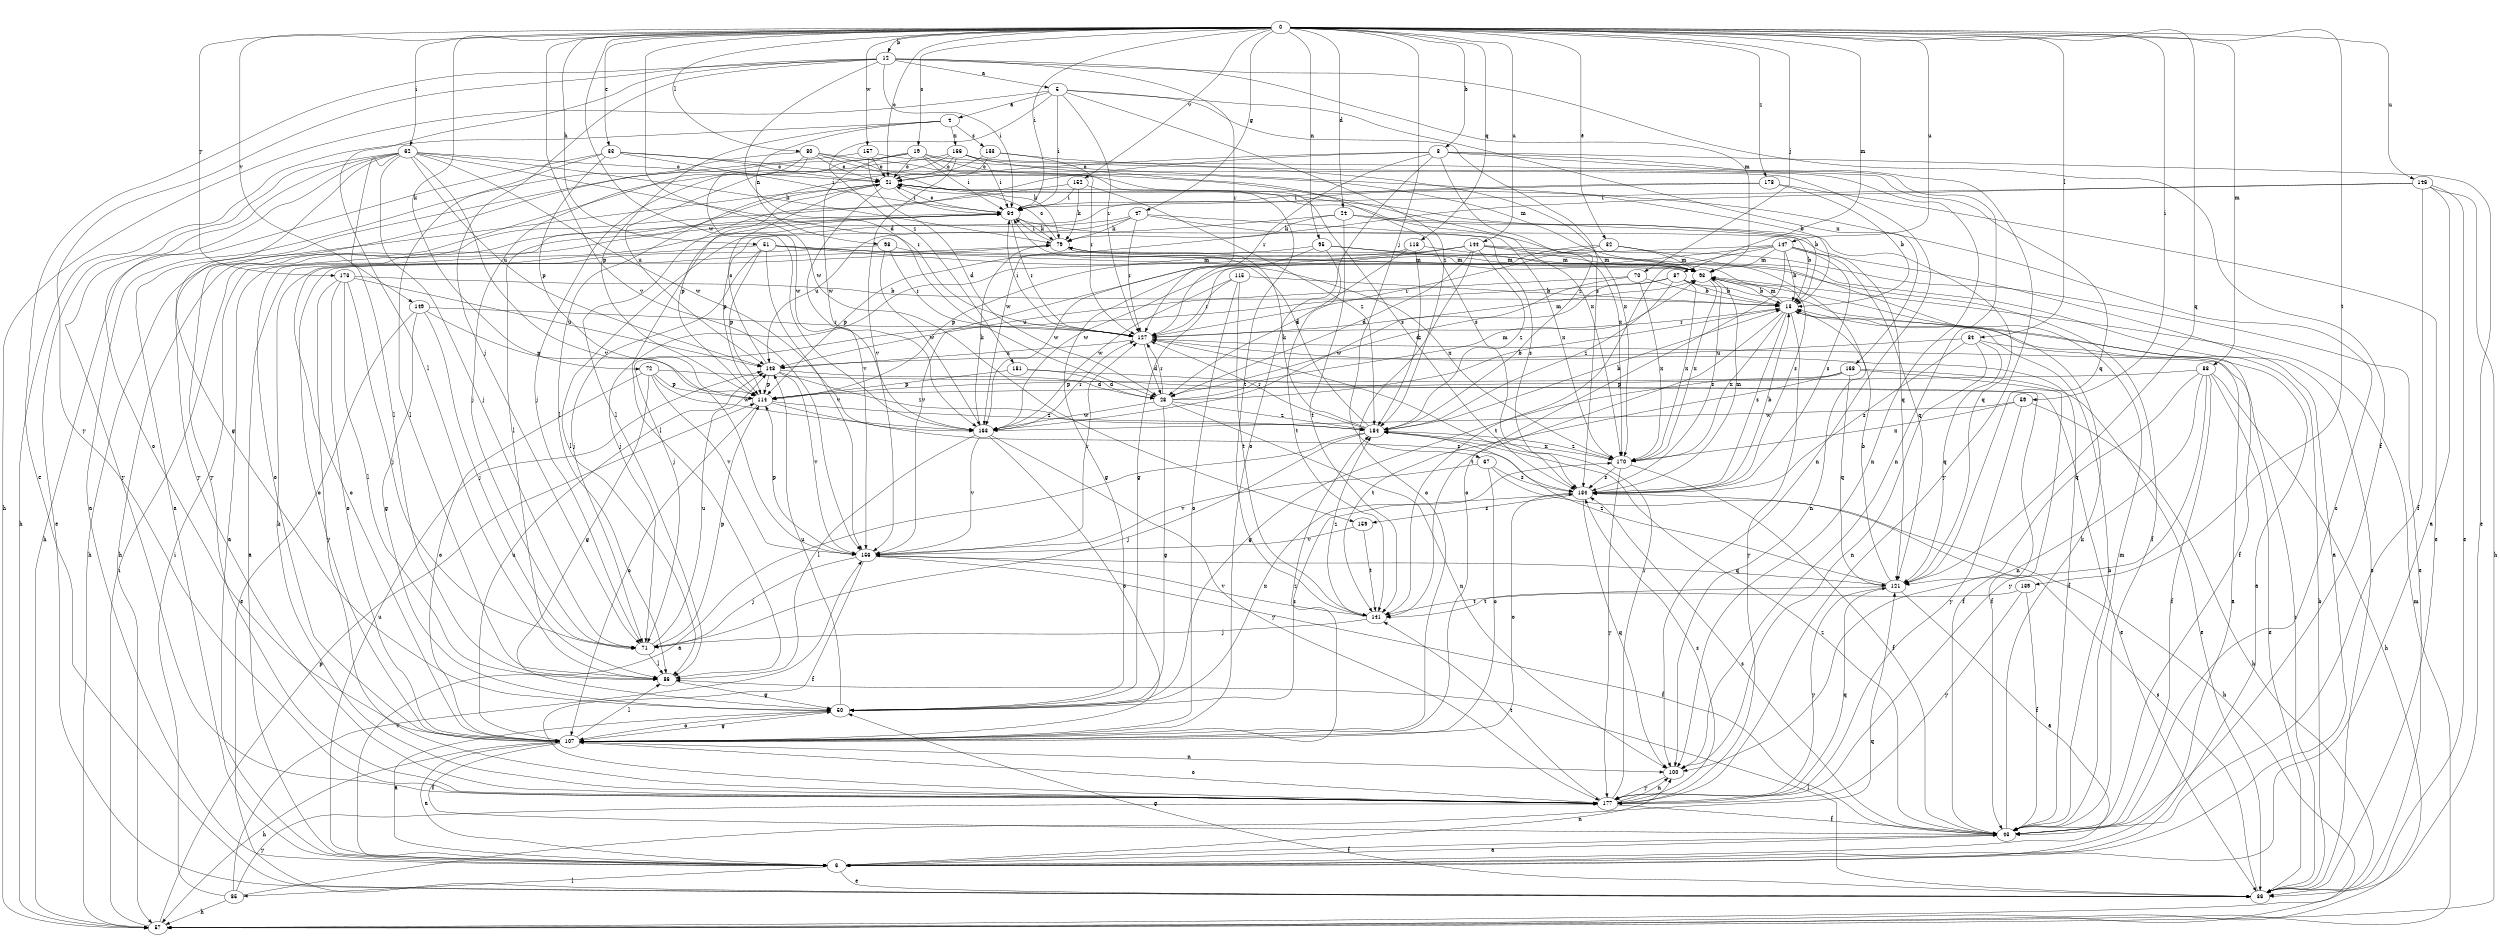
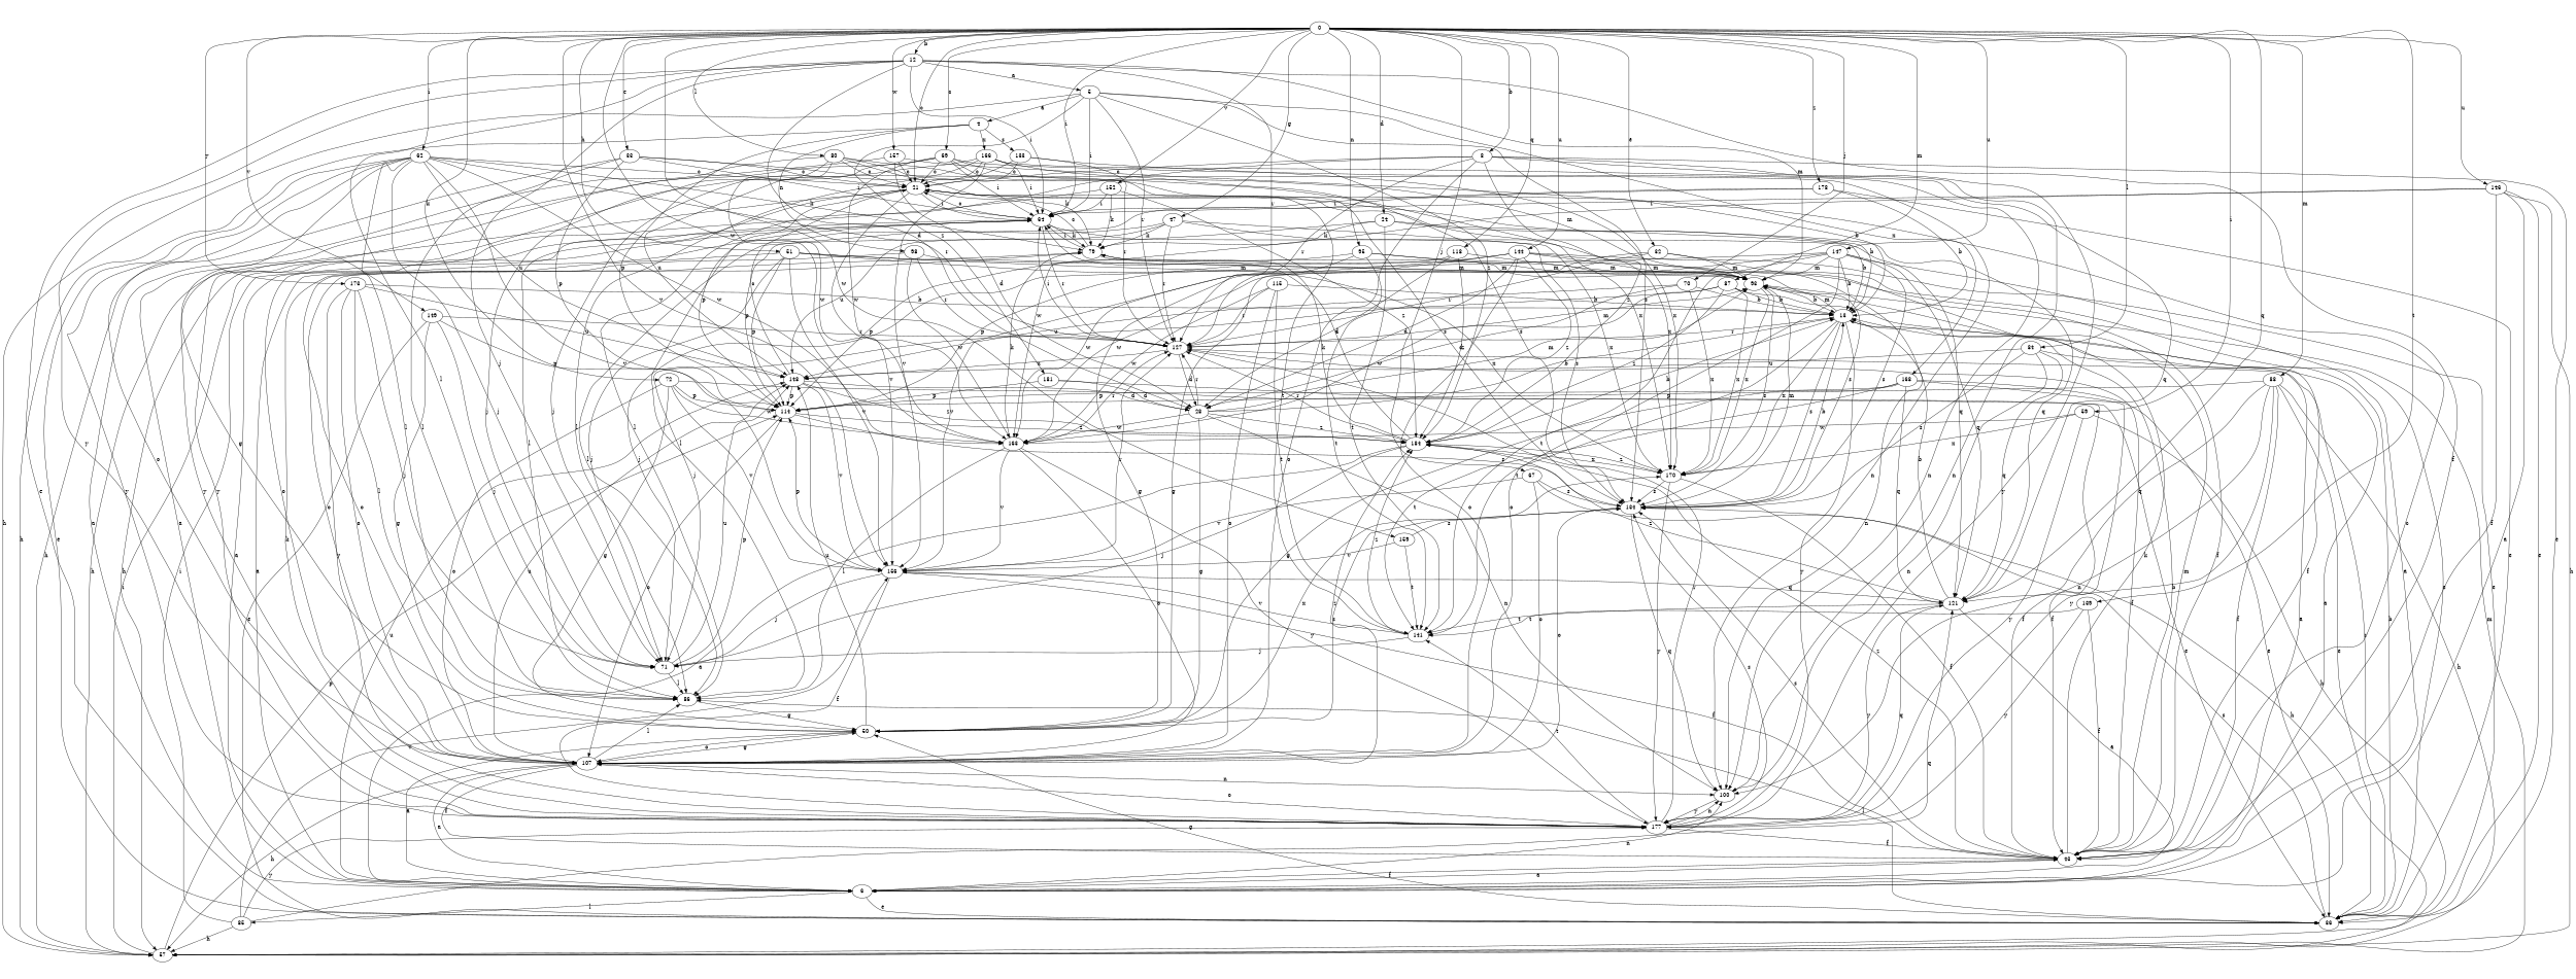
  strict digraph {
    0
    8
    12
-   19
+   19 [label=69]
    21
    24
    32
    33
    47
    51
    59
    62
    64
    67
    70
    72
    80
    84
    87
    88
    95
    118
    121
    139
    144
    146
    147
    149
    152
    156
    157
    159
    163
    173
    178
    127
    184
    36
    100
    86
    107
    177
    5
    43
    28
    71
    93
    6
    141
    57
    114
    13
    170
    148
    79
    50
    134
    4
    98
    133
    166
    168
    181
    85
    115
    0 -> 8 [label=b]
    0 -> 12 [label=b]
    0 -> 19 [label=c]
    0 -> 21 [label=c]
    0 -> 24 [label=d]
    0 -> 32 [label=e]
    0 -> 33 [label=e]
    0 -> 47 [label=g]
    0 -> 51 [label=h]
    0 -> 59 [label=i]
    0 -> 62 [label=i]
    0 -> 64 [label=i]
    0 -> 67 [label=j]
    0 -> 70 [label=j]
    0 -> 72 [label=k]
    0 -> 80 [label=l]
    0 -> 84 [label=l]
    0 -> 87 [label=m]
    0 -> 88 [label=m]
    0 -> 95 [label=n]
    0 -> 118 [label=q]
    0 -> 121 [label=q]
    0 -> 139 [label=t]
    0 -> 144 [label=u]
    0 -> 146 [label=u]
    0 -> 147 [label=u]
    0 -> 149 [label=v]
    0 -> 152 [label=v]
    0 -> 156 [label=v]
    0 -> 157 [label=w]
    0 -> 159 [label=w]
    0 -> 163 [label=w]
    0 -> 173 [label=y]
    0 -> 178 [label=z]
    8 -> 21 [label=c]
    8 -> 127 [label=r]
    8 -> 184 [label=z]
    8 -> 36 [label=e]
    8 -> 100 [label=n]
    8 -> 86 [label=l]
    8 -> 107 [label=o]
    8 -> 177 [label=y]
    12 -> 64 [label=i]
    12 -> 127 [label=r]
    12 -> 36 [label=e]
    12 -> 86 [label=l]
    12 -> 177 [label=y]
    12 -> 5 [label=a]
    12 -> 43 [label=f]
    12 -> 28 [label=d]
    12 -> 71 [label=j]
    12 -> 93 [label=m]
    19 -> 21 [label=c]
    19 -> 64 [label=i]
    19 -> 163 [label=w]
    19 -> 100 [label=n]
    19 -> 177 [label=y]
    19 -> 93 [label=m]
    19 -> 6 [label=a]
    19 -> 141 [label=t]
    21 -> 64 [label=i]
    21 -> 156 [label=v]
    21 -> 86 [label=l]
    21 -> 57 [label=h]
    21 -> 114 [label=p]
    21 -> 13 [label=b]
    21 -> 170 [label=x]
    24 -> 121 [label=q]
    24 -> 141 [label=t]
    24 -> 13 [label=b]
    24 -> 148 [label=u]
    24 -> 79 [label=k]
    32 -> 127 [label=r]
    32 -> 100 [label=n]
    32 -> 93 [label=m]
    32 -> 50 [label=g]
    33 -> 21 [label=c]
    33 -> 64 [label=i]
    33 -> 86 [label=l]
    33 -> 57 [label=h]
    33 -> 114 [label=p]
    33 -> 134 [label=s]
    47 -> 127 [label=r]
    47 -> 86 [label=l]
    47 -> 114 [label=p]
    47 -> 170 [label=x]
    47 -> 79 [label=k]
    47 -> 134 [label=s]
    51 -> 156 [label=v]
    51 -> 43 [label=f]
    51 -> 71 [label=j]
    51 -> 93 [label=m]
    51 -> 6 [label=a]
    51 -> 114 [label=p]
    51 -> 170 [label=x]
    59 -> 163 [label=w]
    59 -> 177 [label=y]
    59 -> 57 [label=h]
    59 -> 170 [label=x]
    62 -> 21 [label=c]
    62 -> 156 [label=v]
    62 -> 163 [label=w]
    62 -> 127 [label=r]
    62 -> 36 [label=e]
    62 -> 86 [label=l]
    62 -> 107 [label=o]
    62 -> 177 [label=y]
    62 -> 71 [label=j]
    62 -> 148 [label=u]
    62 -> 79 [label=k]
    62 -> 50 [label=g]
    64 -> 21 [label=c]
    64 -> 121 [label=q]
    64 -> 127 [label=r]
    64 -> 107 [label=o]
    64 -> 6 [label=a]
    64 -> 79 [label=k]
    67 -> 156 [label=v]
    67 -> 107 [label=o]
    67 -> 57 [label=h]
    67 -> 134 [label=s]
    70 -> 28 [label=d]
    70 -> 13 [label=b]
    70 -> 170 [label=x]
    70 -> 148 [label=u]
    72 -> 156 [label=v]
    72 -> 163 [label=w]
    72 -> 107 [label=o]
    72 -> 43 [label=f]
    72 -> 114 [label=p]
    72 -> 50 [label=g]
    80 -> 21 [label=c]
    80 -> 163 [label=w]
    80 -> 100 [label=n]
    80 -> 71 [label=j]
    80 -> 6 [label=a]
    80 -> 170 [label=x]
    80 -> 79 [label=k]
    84 -> 121 [label=q]
    84 -> 100 [label=n]
    84 -> 6 [label=a]
    84 -> 148 [label=u]
    84 -> 134 [label=s]
    87 -> 163 [label=w]
    87 -> 184 [label=z]
    87 -> 43 [label=f]
    87 -> 71 [label=j]
    87 -> 13 [label=b]
    87 -> 170 [label=x]
    88 -> 121 [label=q]
    88 -> 36 [label=e]
    88 -> 100 [label=n]
    88 -> 177 [label=y]
    88 -> 43 [label=f]
    88 -> 57 [label=h]
    88 -> 114 [label=p]
    95 -> 163 [label=w]
    95 -> 36 [label=e]
    95 -> 93 [label=m]
    95 -> 141 [label=t]
    95 -> 114 [label=p]
    118 -> 184 [label=z]
    118 -> 28 [label=d]
    118 -> 93 [label=m]
    118 -> 114 [label=p]
    121 -> 184 [label=z]
    121 -> 177 [label=y]
    121 -> 6 [label=a]
    121 -> 141 [label=t]
    121 -> 13 [label=b]
    139 -> 177 [label=y]
    139 -> 43 [label=f]
    139 -> 141 [label=t]
    144 -> 156 [label=v]
    144 -> 184 [label=z]
    144 -> 36 [label=e]
    144 -> 107 [label=o]
    144 -> 28 [label=d]
    144 -> 93 [label=m]
    144 -> 50 [label=g]
    144 -> 134 [label=s]
    146 -> 64 [label=i]
    146 -> 163 [label=w]
    146 -> 36 [label=e]
    146 -> 43 [label=f]
    146 -> 6 [label=a]
    146 -> 57 [label=h]
    147 -> 121 [label=q]
    147 -> 163 [label=w]
    147 -> 107 [label=o]
    147 -> 71 [label=j]
    147 -> 93 [label=m]
    147 -> 6 [label=a]
    147 -> 141 [label=t]
    147 -> 13 [label=b]
    147 -> 134 [label=s]
    149 -> 127 [label=r]
    149 -> 36 [label=e]
    149 -> 71 [label=j]
    149 -> 114 [label=p]
    149 -> 50 [label=g]
    152 -> 64 [label=i]
    152 -> 184 [label=z]
    152 -> 57 [label=h]
    152 -> 79 [label=k]
    156 -> 121 [label=q]
    156 -> 127 [label=r]
    156 -> 177 [label=f]
    156 -> 43 [label=f]
    156 -> 71 [label=j]
    156 -> 114 [label=p]
    157 -> 21 [label=c]
    157 -> 177 [label=y]
    157 -> 28 [label=d]
    157 -> 13 [label=b]
    159 -> 156 [label=v]
    159 -> 141 [label=t]
-   134 -> 159 [label=s]
+   159 -> 134 [label=s]
    163 -> 156 [label=v]
    163 -> 127 [label=r]
    163 -> 86 [label=l]
    163 -> 107 [label=o]
    163 -> 177 [label=y]
    163 -> 79 [label=k]
    173 -> 86 [label=l]
    173 -> 107 [label=o]
    173 -> 177 [label=y]
    173 -> 71 [label=j]
    173 -> 13 [label=b]
    173 -> 148 [label=u]
    178 -> 64 [label=i]
    178 -> 36 [label=e]
    178 -> 86 [label=l]
    178 -> 13 [label=b]
    127 -> 64 [label=i]
    127 -> 43 [label=f]
    127 -> 28 [label=d]
    127 -> 93 [label=m]
    127 -> 148 [label=u]
    184 -> 64 [label=i]
    184 -> 127 [label=r]
    184 -> 71 [label=j]
    184 -> 6 [label=a]
    184 -> 13 [label=b]
    184 -> 170 [label=x]
    184 -> 79 [label=k]
    36 -> 127 [label=r]
    36 -> 86 [label=l]
    36 -> 13 [label=b]
    36 -> 50 [label=g]
    36 -> 134 [label=s]
    100 -> 177 [label=y]
    86 -> 50 [label=g]
    107 -> 184 [label=z]
    107 -> 100 [label=n]
    107 -> 86 [label=l]
    107 -> 43 [label=f]
    107 -> 6 [label=a]
    107 -> 57 [label=h]
    107 -> 148 [label=u]
    107 -> 50 [label=g]
    177 -> 121 [label=q]
    177 -> 127 [label=r]
    177 -> 100 [label=n]
    177 -> 107 [label=o]
    177 -> 43 [label=f]
    177 -> 141 [label=t]
    177 -> 79 [label=k]
    177 -> 134 [label=s]
    5 -> 64 [label=i]
    5 -> 127 [label=r]
    5 -> 184 [label=z]
    5 -> 57 [label=h]
    5 -> 134 [label=s]
    5 -> 4 [label=a]
    5 -> 168 [label=x]
    5 -> 181 [label=z]
    43 -> 21 [label=c]
    43 -> 184 [label=z]
    43 -> 93 [label=m]
    43 -> 6 [label=a]
    43 -> 13 [label=b]
    43 -> 79 [label=k]
    43 -> 134 [label=s]
    28 -> 163 [label=w]
    28 -> 127 [label=r]
    28 -> 184 [label=z]
    28 -> 100 [label=n]
    28 -> 93 [label=m]
    28 -> 13 [label=b]
    28 -> 50 [label=g]
    71 -> 86 [label=l]
    71 -> 114 [label=p]
    71 -> 148 [label=u]
    93 -> 13 [label=b]
    93 -> 170 [label=x]
    93 -> 134 [label=s]
    6 -> 36 [label=e]
    6 -> 100 [label=n]
    6 -> 43 [label=f]
    6 -> 148 [label=u]
    6 -> 85 [label=l]
    141 -> 156 [label=v]
    141 -> 184 [label=z]
    141 -> 71 [label=j]
    57 -> 64 [label=i]
    57 -> 93 [label=m]
    57 -> 114 [label=p]
    114 -> 184 [label=z]
    114 -> 107 [label=o]
    114 -> 134 [label=s]
    13 -> 127 [label=r]
    13 -> 177 [label=y]
    13 -> 93 [label=m]
    13 -> 6 [label=a]
    13 -> 141 [label=t]
    13 -> 170 [label=x]
    13 -> 134 [label=s]
    170 -> 184 [label=z]
    170 -> 177 [label=y]
    170 -> 43 [label=f]
    170 -> 134 [label=s]
    148 -> 21 [label=c]
    148 -> 156 [label=v]
    148 -> 184 [label=z]
    148 -> 28 [label=d]
    148 -> 114 [label=p]
    79 -> 21 [label=c]
    79 -> 64 [label=i]
    79 -> 107 [label=o]
    79 -> 93 [label=m]
    50 -> 107 [label=o]
    50 -> 6 [label=a]
    50 -> 170 [label=x]
    50 -> 148 [label=u]
    50 -> 134 [label=s]
    134 -> 100 [label=q]
    134 -> 107 [label=o]
    134 -> 93 [label=m]
    134 -> 13 [label=b]
    4 -> 57 [label=h]
    4 -> 114 [label=p]
    4 -> 98 [label=n]
    4 -> 133 [label=s]
    4 -> 166 [label=x]
    98 -> 163 [label=w]
    98 -> 127 [label=r]
    98 -> 107 [label=o]
    98 -> 93 [label=m]
    133 -> 21 [label=c]
    133 -> 127 [label=r]
    133 -> 86 [label=l]
    133 -> 170 [label=x]
    166 -> 21 [label=c]
    166 -> 64 [label=i]
    166 -> 121 [label=q]
    166 -> 156 [label=v]
    166 -> 71 [label=j]
    166 -> 148 [label=u]
    166 -> 134 [label=s]
    168 -> 121 [label=q]
    168 -> 36 [label=e]
    168 -> 43 [label=f]
    168 -> 141 [label=t]
    168 -> 114 [label=p]
    168 -> 50 [label=g]
    181 -> 36 [label=e]
    181 -> 28 [label=d]
    181 -> 114 [label=p]
    85 -> 64 [label=i]
    85 -> 121 [label=q]
    85 -> 156 [label=v]
    85 -> 177 [label=y]
    85 -> 57 [label=h]
    115 -> 163 [label=w]
    115 -> 127 [label=r]
    115 -> 107 [label=o]
    115 -> 141 [label=t]
    115 -> 13 [label=b]
  }
